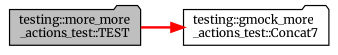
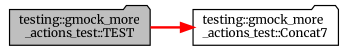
  digraph {
    rankdir=LR
    fontname=Merriweather
    node [color=black fontname=Merriweather fontsize=10 shape=folder]
-   n1 [fillcolor=grey75 fontcolor=black height=0.2 label="testing::more_more\l_actions_test::TEST" style=filled width=0.4]
+   n1 [fillcolor=grey75 fontcolor=black height=0.2 label="testing::gmock_more\l_actions_test::TEST" style=filled width=0.4]
    n2 [height=0.2 label="testing::gmock_more\l_actions_test::Concat7" width=0.4]
    n1 -> n2 [color=red fontname=Merriweather fontsize=10 labelfontname=Helvetica labelfontsize=10 style=bold]
  }
